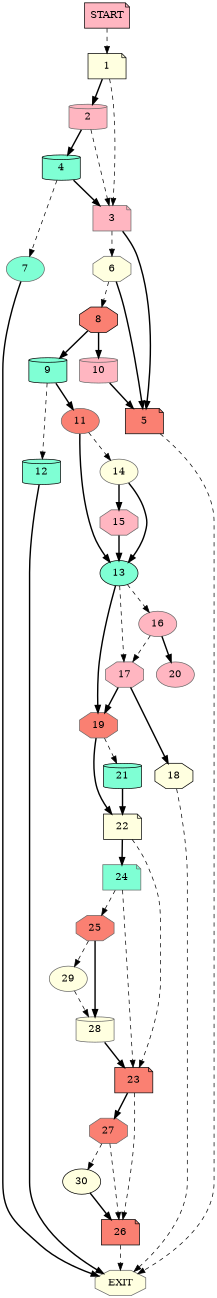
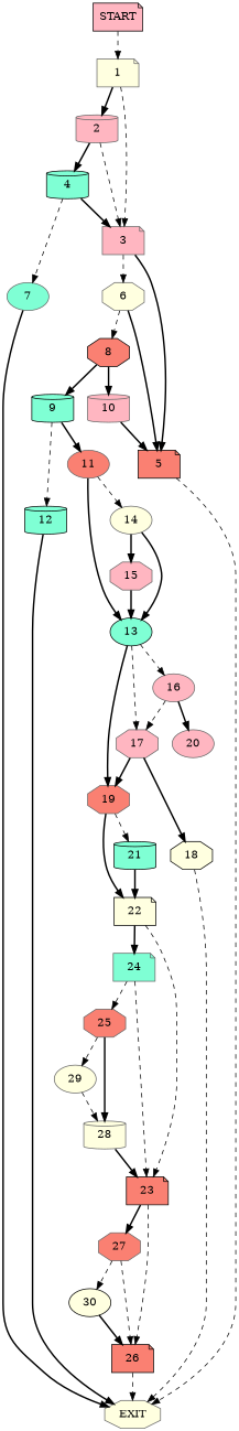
  digraph {
    node [color=gray40 fillcolor=lightyellow shape=octagon style=filled]
    edge [style=bold]
    n1 [color=black fillcolor=lightpink label=START shape=note]
-   1 [color=black shape=note]
+   1 [shape=note]
    2 [fillcolor=lightpink shape=cylinder]
    3 [fillcolor=lightpink shape=note]
    n5 [label=EXIT]
    4 [color=black fillcolor=aquamarine shape=cylinder]
    5 [color=black fillcolor=salmon shape=note]
    6
    7 [fillcolor=aquamarine shape=ellipse]
    8 [color=black fillcolor=salmon]
    9 [color=black fillcolor=aquamarine shape=cylinder]
    10 [fillcolor=lightpink shape=cylinder]
    11 [fillcolor=salmon shape=ellipse]
    12 [color=black fillcolor=aquamarine shape=cylinder]
    13 [color=black fillcolor=aquamarine shape=ellipse]
    14 [shape=ellipse]
    16 [fillcolor=lightpink shape=ellipse]
    17 [fillcolor=lightpink]
    19 [fillcolor=salmon]
    15 [fillcolor=lightpink]
    20 [fillcolor=lightpink shape=ellipse]
    18 [color=black]
    21 [color=black fillcolor=aquamarine shape=cylinder]
    22 [color=black shape=note]
    23 [color=black fillcolor=salmon shape=note]
    24 [fillcolor=aquamarine shape=note]
    26 [color=black fillcolor=salmon shape=note]
    27 [fillcolor=salmon]
    25 [fillcolor=salmon]
    30 [color=black shape=ellipse]
    28 [shape=cylinder]
    29 [shape=ellipse]
    n1 -> 1 [style=dashed]
    1 -> 2
    1 -> 3 [style=dashed]
    2 -> 3 [style=dashed]
    2 -> 4
    3 -> 5
    3 -> 6 [style=dashed]
    4 -> 3
    4 -> 7 [style=dashed]
    5 -> n5 [style=dashed]
    6 -> 5
    6 -> 8 [style=dashed]
    7 -> n5
    8 -> 9
    8 -> 10
    9 -> 11
    9 -> 12 [style=dashed]
    10 -> 5
    11 -> 13
    11 -> 14 [style=dashed]
    12 -> n5
    13 -> 16 [style=dashed]
    13 -> 17 [style=dashed]
    13 -> 19
    14 -> 13
    14 -> 15
    16 -> 17 [style=dashed]
    16 -> 20
    17 -> 19
    17 -> 18
    19 -> 21 [style=dashed]
    19 -> 22
    15 -> 13
    18 -> n5 [style=dashed]
    21 -> 22
    22 -> 23 [style=dashed]
    22 -> 24
    23 -> 26 [style=dashed]
    23 -> 27
    24 -> 23 [style=dashed]
    24 -> 25 [style=dashed]
    26 -> n5 [style=dashed]
    27 -> 26 [style=dashed]
    27 -> 30 [style=dashed]
    25 -> 28
    25 -> 29 [style=dashed]
    30 -> 26
    28 -> 23
    29 -> 28 [style=dashed]
  }
